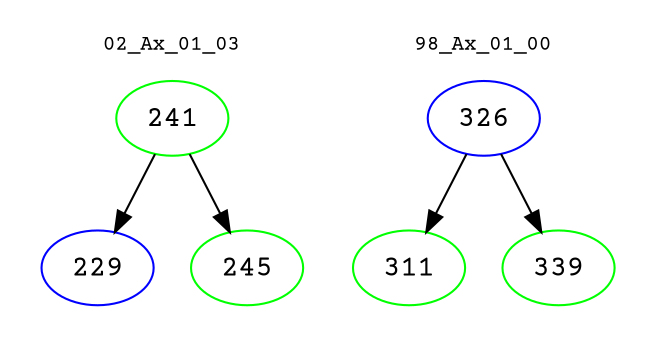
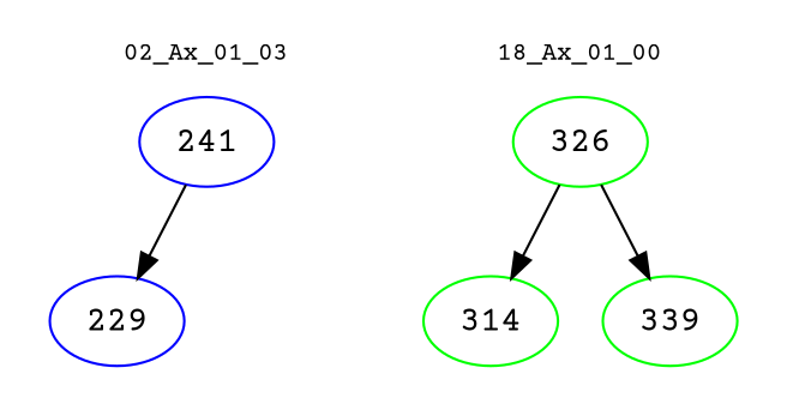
  digraph {
    fontname="Courier Prime"
    node [color=blue fontname="Courier Prime"]
    edge [color=black fontname="Courier Prime"]
-   n1 [color=green label=241]
+   n1 [label=241]
    n2 [label=229]
-   n3 [color=green label=245]
-   n4 [label=326]
-   n5 [color=green label=311]
+   n4 [color=green label=326]
+   n5 [color=green label=314]
    n6 [color=green label=339]
    subgraph cluster_1 {
      color=white
      fontsize=10
      label="02_Ax_01_03"
      n1
      n2
-     n3
    }
    subgraph cluster_2 {
      color=white
      fontsize=10
-     label="98_Ax_01_00"
+     label="18_Ax_01_00"
      n4
      n5
      n6
    }
    n1 -> n2
-   n1 -> n3
    n4 -> n5
    n4 -> n6
  }
